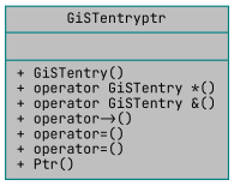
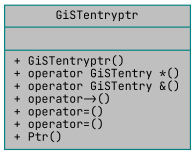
  digraph {
    fontname="JetBrains Mono"
-   n1 [color=teal fillcolor=grey75 fontcolor=black fontname="JetBrains Mono" fontsize=10 height=0.2 label="{GiSTentryptr\n||+ GiSTentry()\l+ operator GiSTentry *()\l+ operator GiSTentry &()\l+ operator-\>()\l+ operator=()\l+ operator=()\l+ Ptr()\l}" shape=record style=filled width=0.4]
+   n1 [color=teal fillcolor=grey75 fontcolor=black fontname="JetBrains Mono" fontsize=10 height=0.2 label="{GiSTentryptr\n||+ GiSTentryptr()\l+ operator GiSTentry *()\l+ operator GiSTentry &()\l+ operator-\>()\l+ operator=()\l+ operator=()\l+ Ptr()\l}" shape=record style=filled width=0.4]
  }
